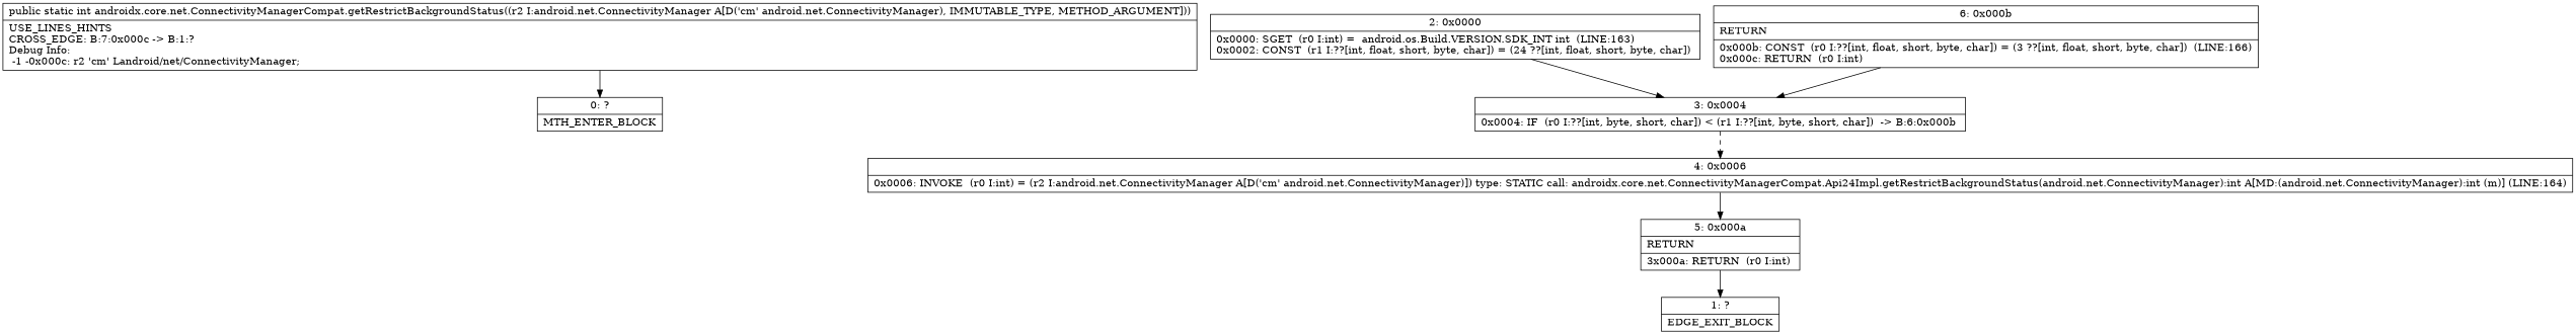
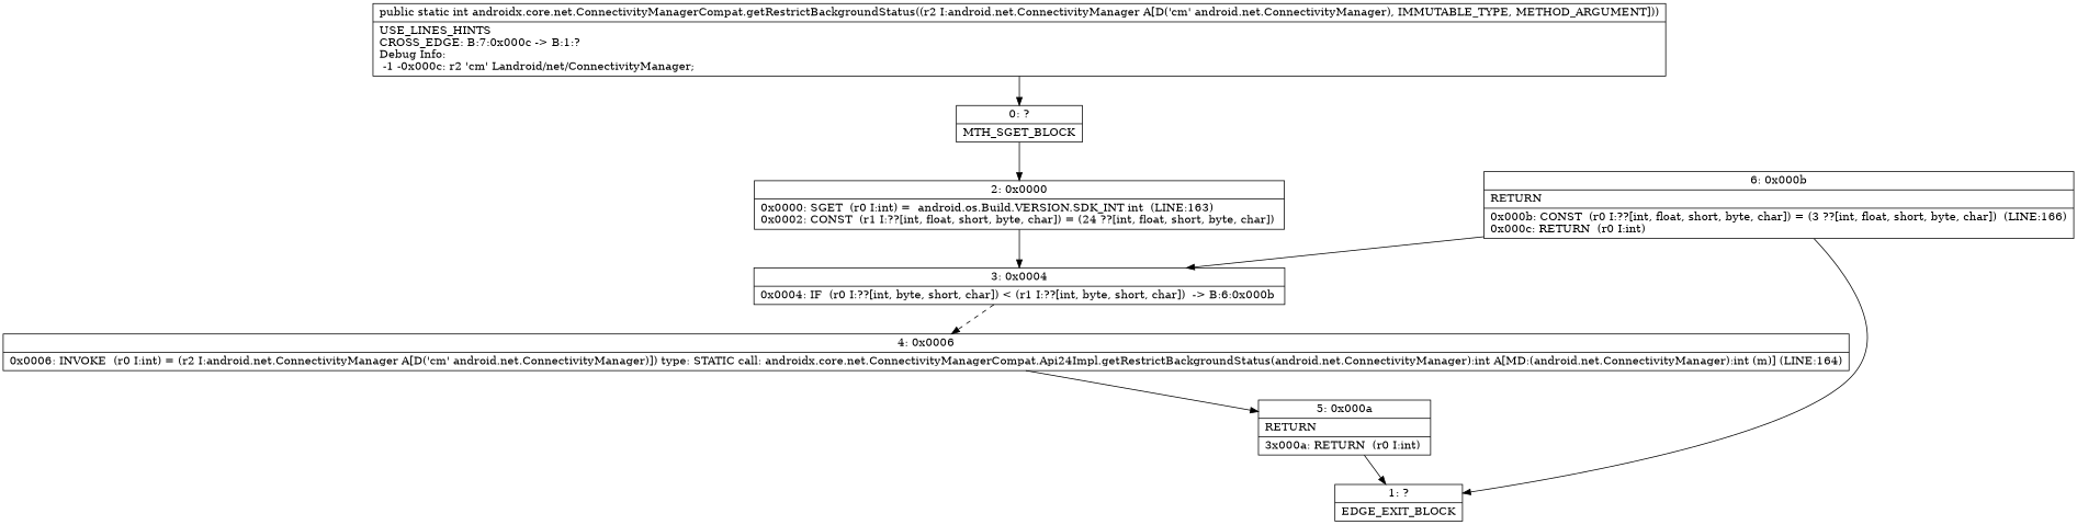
  digraph {
    node [shape=record]
-   n1 [label="{0\:\ ?|MTH_ENTER_BLOCK\l}"]
+   n1 [label="{0\:\ ?|MTH_SGET_BLOCK\l}"]
    n2 [label="{2\:\ 0x0000|0x0000: SGET  (r0 I:int) =  android.os.Build.VERSION.SDK_INT int  (LINE:163)\l0x0002: CONST  (r1 I:??[int, float, short, byte, char]) = (24 ??[int, float, short, byte, char]) \l}"]
    n3 [label="{3\:\ 0x0004|0x0004: IF  (r0 I:??[int, byte, short, char]) \< (r1 I:??[int, byte, short, char])  \-\> B:6:0x000b \l}"]
    n4 [label="{4\:\ 0x0006|0x0006: INVOKE  (r0 I:int) = (r2 I:android.net.ConnectivityManager A[D('cm' android.net.ConnectivityManager)]) type: STATIC call: androidx.core.net.ConnectivityManagerCompat.Api24Impl.getRestrictBackgroundStatus(android.net.ConnectivityManager):int A[MD:(android.net.ConnectivityManager):int (m)] (LINE:164)\l}"]
    n5 [label="{5\:\ 0x000a|RETURN\l|3x000a: RETURN  (r0 I:int) \l}"]
    n6 [label="{6\:\ 0x000b|RETURN\l|0x000b: CONST  (r0 I:??[int, float, short, byte, char]) = (3 ??[int, float, short, byte, char])  (LINE:166)\l0x000c: RETURN  (r0 I:int) \l}"]
    n7 [label="{1\:\ ?|EDGE_EXIT_BLOCK\l}"]
    n8 [label="{public static int androidx.core.net.ConnectivityManagerCompat.getRestrictBackgroundStatus((r2 I:android.net.ConnectivityManager A[D('cm' android.net.ConnectivityManager), IMMUTABLE_TYPE, METHOD_ARGUMENT]))  | USE_LINES_HINTS\lCROSS_EDGE: B:7:0x000c \-\> B:1:?\lDebug Info:\l  \-1 \-0x000c: r2 'cm' Landroid\/net\/ConnectivityManager;\l}"]
+   n1 -> n2
    n2 -> n3
    n3 -> n4 [style=dashed]
    n4 -> n5
    n5 -> n7
    n6 -> n3
+   n6 -> n7
    n8 -> n1
  }
